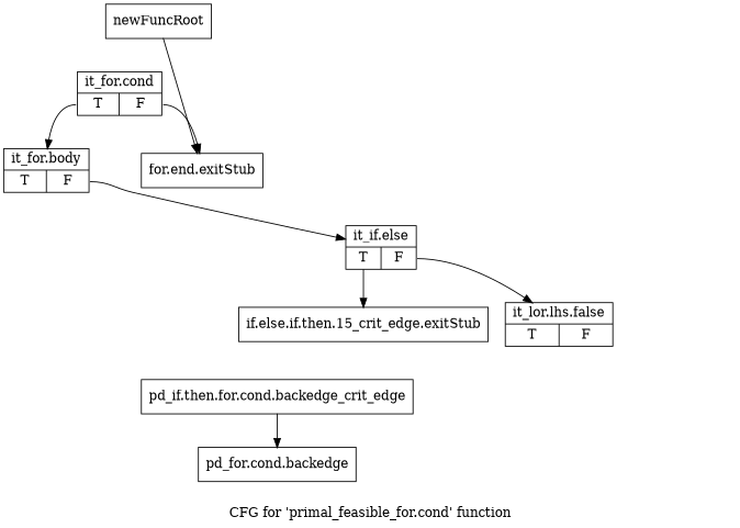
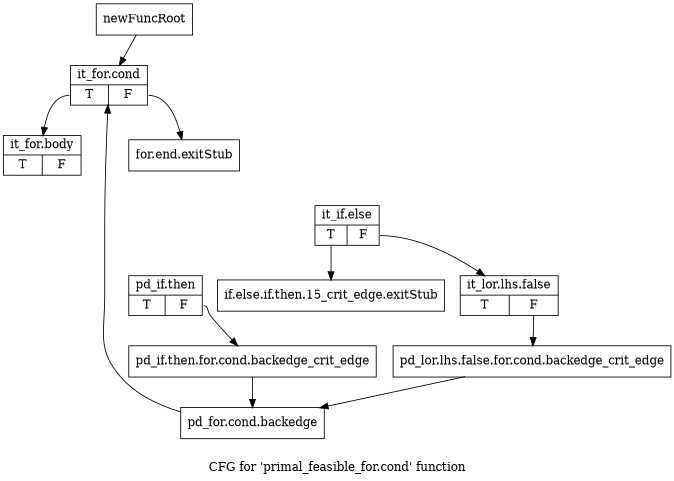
  digraph {
    label="CFG for 'primal_feasible_for.cond' function"
    node [shape=record]
    edge [tailport=s1]
    n1 [label="{newFuncRoot}"]
    n2 [label="{it_for.cond|{<s0>T|<s1>F}}"]
    n3 [label="{for.end.exitStub}"]
    n4 [label="{it_for.body|{<s0>T|<s1>F}}"]
    n5 [label="{it_if.else|{<s0>T|<s1>F}}"]
    n6 [label="{if.else.if.then.15_crit_edge.exitStub}"]
+   n7 [label="{pd_if.then|{<s0>T|<s1>F}}"]
    n8 [label="{pd_if.then.for.cond.backedge_crit_edge}"]
    n9 [label="{it_lor.lhs.false|{<s0>T|<s1>F}}"]
    n10 [label="{pd_for.cond.backedge}"]
-   n1 -> n3 [tailport=""]
+   n11 [label="{pd_lor.lhs.false.for.cond.backedge_crit_edge}"]
+   n1 -> n2 [tailport=""]
    n2 -> n3
    n2 -> n4 [tailport=s0]
-   n4 -> n5
    n5 -> n6 [tailport=s0]
    n5 -> n9
+   n7 -> n8
    n8 -> n10 [tailport=""]
+   n9 -> n11
+   n10 -> n2 [tailport=""]
+   n11 -> n10 [tailport=""]
  }
